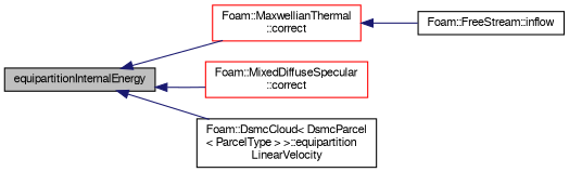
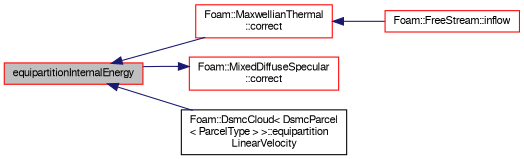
  digraph {
    rankdir=LR
    node [color=black fontname=FreeSans fontsize=10 shape=record]
    edge [color=midnightblue dir=back fontname=FreeSans fontsize=10 labelfontname=FreeSans labelfontsize=10 style=solid]
-   n1 [fillcolor=grey75 fontcolor=black height=0.2 label=equipartitionInternalEnergy style=filled width=0.4]
+   n1 [color=red fillcolor=grey75 fontcolor=black height=0.2 label=equipartitionInternalEnergy style=filled width=0.4]
    n2 [color=red height=0.2 label="Foam::MaxwellianThermal\l::correct" width=0.4]
    n3 [color=red height=0.2 label="Foam::MixedDiffuseSpecular\l::correct" width=0.4]
    n4 [height=0.2 label="Foam::DsmcCloud\< DsmcParcel\l\< ParcelType \> \>::equipartition\lLinearVelocity" width=0.4]
-   n5 [height=0.2 label="Foam::FreeStream::inflow" width=0.4]
+   n5 [color=red height=0.2 label="Foam::FreeStream::inflow" width=0.4]
    n1 -> n2
-   n1 -> n3
+   n3 -> n1
    n1 -> n4
    n2 -> n5
  }
